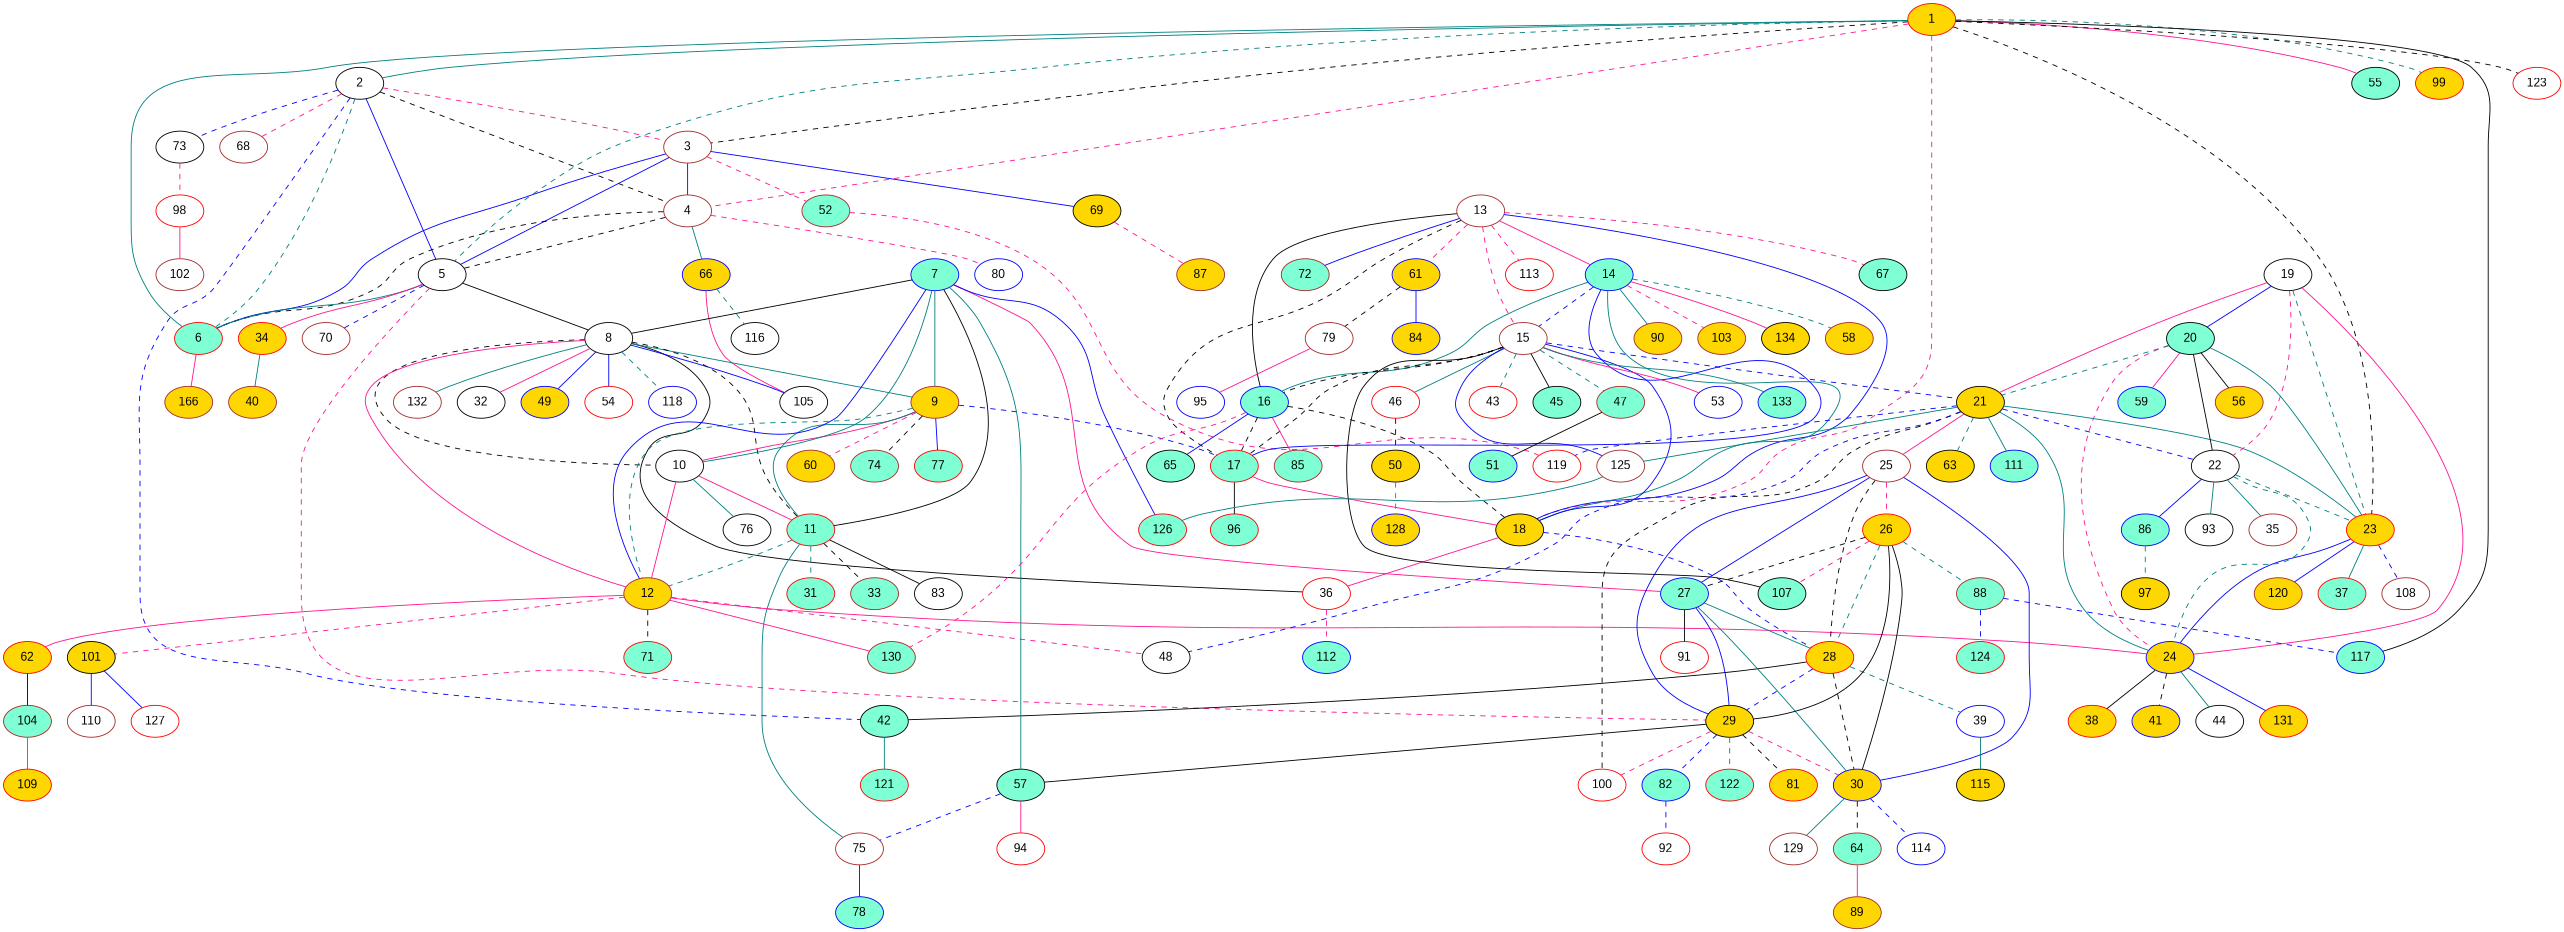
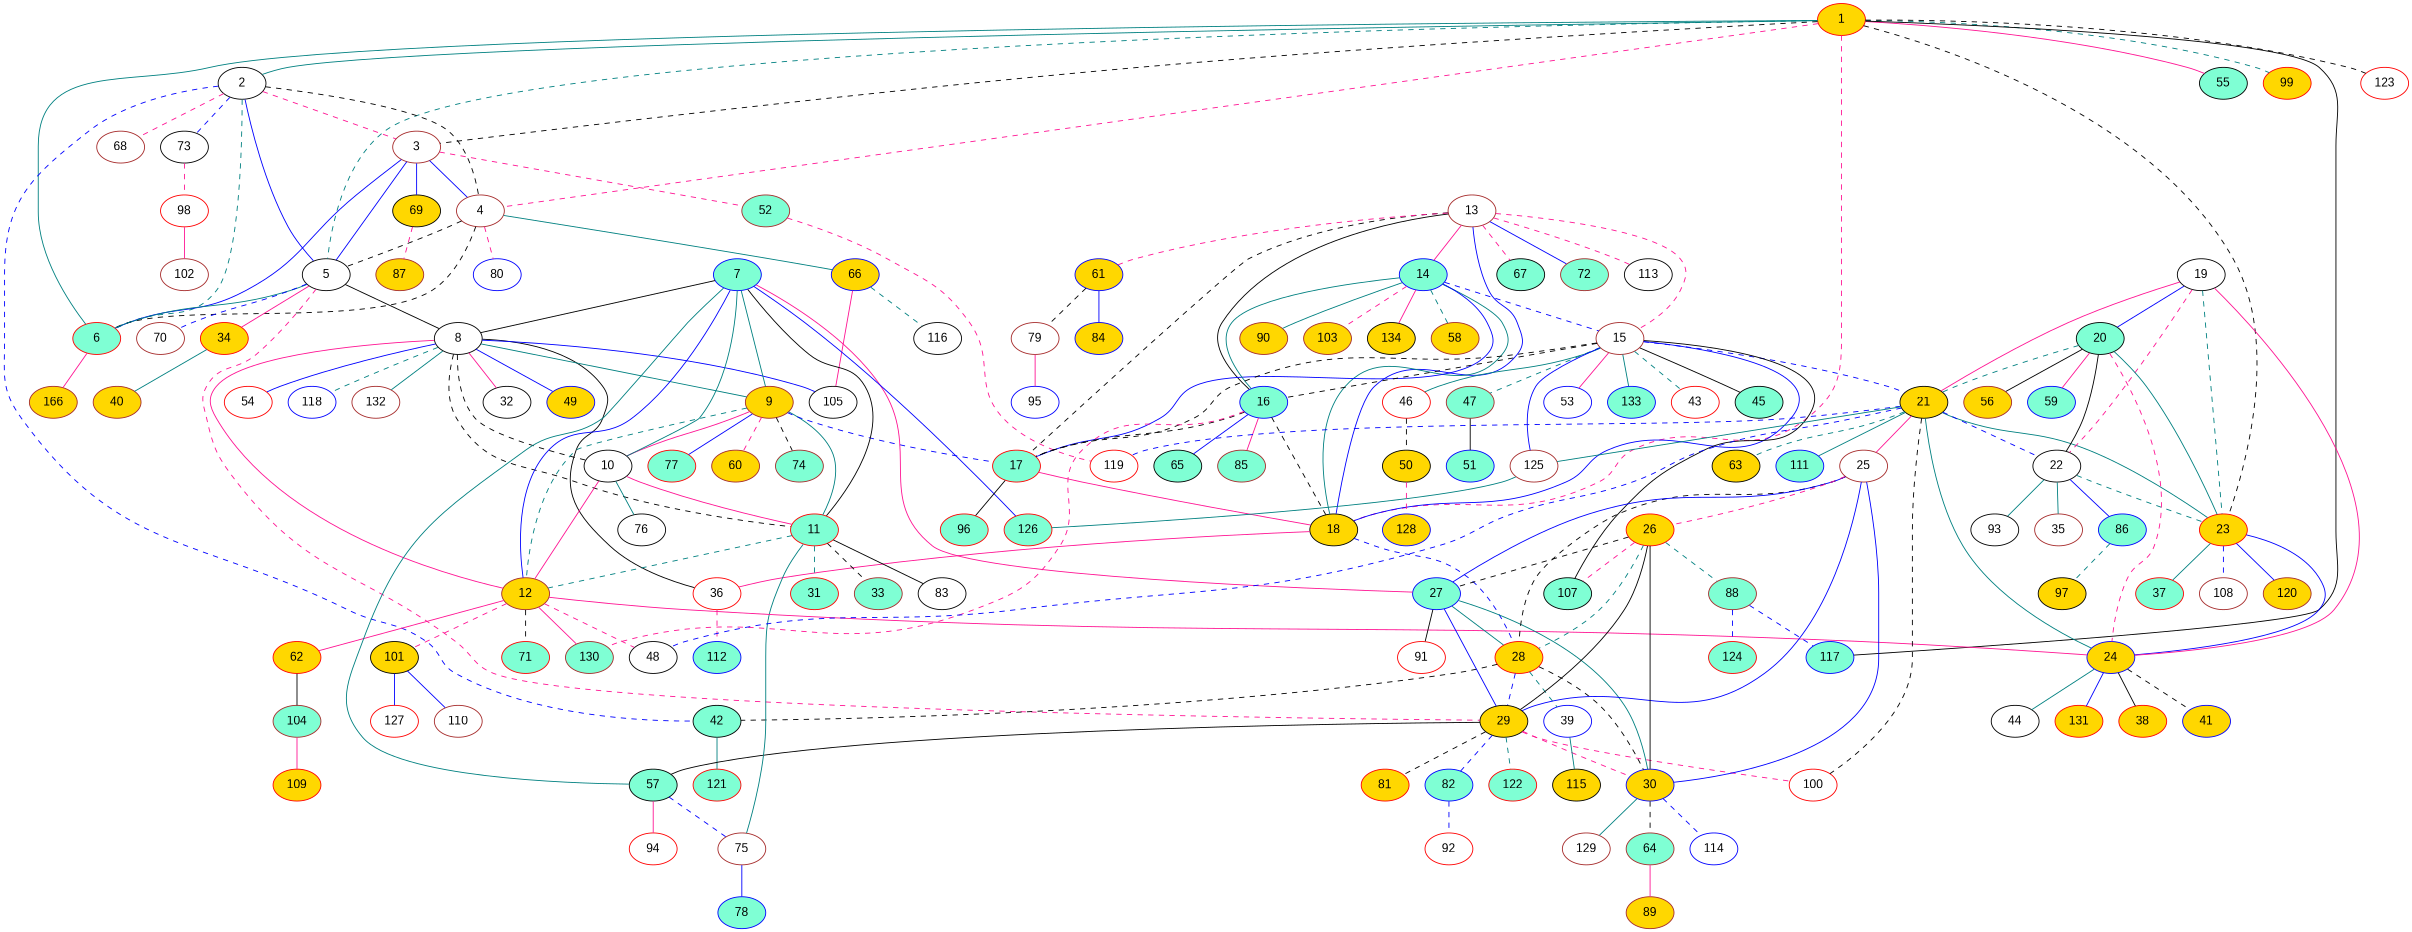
  graph {
    fontname="Liberation Sans"
    node [color=brown fillcolor=white fontname="Liberation Sans" style=filled]
    edge [color=deeppink fontname="Liberation Sans" style=solid]
    1 [color=red fillcolor=gold]
    2 [color=black]
    3
    4
    5 [color=black]
    6 [color=red fillcolor=aquamarine]
    18 [color=black fillcolor=gold]
    23 [color=red fillcolor=gold]
    55 [color=black fillcolor=aquamarine]
    99 [color=red fillcolor=gold]
    117 [color=blue fillcolor=aquamarine]
    123 [color=red]
    42 [color=black fillcolor=aquamarine]
    68
    73 [color=black]
    52 [fillcolor=aquamarine]
    69 [color=black fillcolor=gold]
    66 [color=blue fillcolor=gold]
    80 [color=blue]
    8 [color=black]
    29 [color=black fillcolor=gold]
    34 [color=red fillcolor=gold]
    70
    n24 [fillcolor=gold label=166]
    36 [color=red]
    28 [color=red fillcolor=gold]
    24 [color=blue fillcolor=gold]
    37 [color=red fillcolor=aquamarine]
    108
    120 [fillcolor=gold]
    121 [color=red fillcolor=aquamarine]
    98 [color=red]
    119 [color=red]
    87 [fillcolor=gold]
    105 [color=black]
    116 [color=black]
    9 [fillcolor=gold]
    10 [color=black]
    11 [color=red fillcolor=aquamarine]
    12 [fillcolor=gold]
    32 [color=black]
    49 [color=blue fillcolor=gold]
    54 [color=red]
    118 [color=blue]
    132
    57 [color=black fillcolor=aquamarine]
    100 [color=red]
    30 [color=blue fillcolor=gold]
    81 [color=red fillcolor=gold]
    82 [color=blue fillcolor=aquamarine]
    122 [color=red fillcolor=aquamarine]
    40 [fillcolor=gold]
    7 [color=blue fillcolor=aquamarine]
    27 [color=blue fillcolor=aquamarine]
    126 [color=red fillcolor=aquamarine]
    17 [color=red fillcolor=aquamarine]
    60 [fillcolor=gold]
    74 [fillcolor=aquamarine]
    77 [color=red fillcolor=aquamarine]
    76 [color=black]
    31 [color=red fillcolor=aquamarine]
    33 [fillcolor=aquamarine]
    75
    83 [color=black]
    48 [color=black]
    62 [color=red fillcolor=gold]
    71 [color=red fillcolor=aquamarine]
    101 [color=black fillcolor=gold]
    130 [fillcolor=aquamarine]
    91 [color=red]
    94 [color=red]
    112 [color=blue fillcolor=aquamarine]
    96 [color=red fillcolor=aquamarine]
    78 [color=blue fillcolor=aquamarine]
    38 [color=red fillcolor=gold]
    41 [color=blue fillcolor=gold]
    44 [color=black]
    131 [color=red fillcolor=gold]
    104 [fillcolor=aquamarine]
    110
    127 [color=red]
    13
    14 [color=blue fillcolor=aquamarine]
    15
    16 [color=blue fillcolor=aquamarine]
    61 [color=blue fillcolor=gold]
    67 [color=black fillcolor=aquamarine]
    72 [fillcolor=aquamarine]
-   113 [color=red]
+   113 [color=black]
    58 [fillcolor=gold]
    90 [fillcolor=gold]
    103 [fillcolor=gold]
    134 [color=black fillcolor=gold]
    21 [color=black fillcolor=gold]
    43 [color=red]
    45 [color=black fillcolor=aquamarine]
    46 [color=red]
    47 [fillcolor=aquamarine]
    53 [color=blue]
    107 [color=black fillcolor=aquamarine]
    125
    133 [color=blue fillcolor=aquamarine]
    65 [color=black fillcolor=aquamarine]
    85 [fillcolor=aquamarine]
    79
    84 [color=blue fillcolor=gold]
    22 [color=black]
    25
    63 [color=black fillcolor=gold]
    111 [color=blue fillcolor=aquamarine]
    50 [color=black fillcolor=gold]
    51 [color=blue fillcolor=aquamarine]
    39 [color=blue]
    19 [color=black]
    20 [color=black fillcolor=aquamarine]
    56 [fillcolor=gold]
    59 [color=blue fillcolor=aquamarine]
    35
    86 [color=blue fillcolor=aquamarine]
    93 [color=black]
    26 [color=red fillcolor=gold]
    97 [color=black fillcolor=gold]
    88 [fillcolor=aquamarine]
    64 [fillcolor=aquamarine]
    114 [color=blue]
    129
    124 [color=red fillcolor=aquamarine]
    115 [color=black fillcolor=gold]
    92 [color=red]
    89 [fillcolor=gold]
    128 [color=blue fillcolor=gold]
    95 [color=blue]
    109 [color=red fillcolor=gold]
    102
    1 -- 2 [color=teal]
    1 -- 3 [color=black style=dashed]
    1 -- 4 [style=dashed]
    1 -- 5 [color=teal style=dashed]
    1 -- 6 [color=teal]
    1 -- 18 [style=dashed]
    1 -- 23 [color=black style=dashed]
    1 -- 55
    1 -- 99 [color=teal style=dashed]
    1 -- 117 [color=black]
    1 -- 123 [color=black style=dashed]
    2 -- 3 [style=dashed]
    2 -- 4 [color=black style=dashed]
    2 -- 5 [color=blue]
    2 -- 6 [color=teal style=dashed]
    2 -- 42 [color=blue style=dashed]
    2 -- 68 [style=dashed]
    2 -- 73 [color=blue style=dashed]
    3 -- 4 [color=blue]
    3 -- 5 [color=blue]
    3 -- 6 [color=blue]
    3 -- 52 [style=dashed]
    3 -- 69 [color=blue]
    4 -- 5 [color=black style=dashed]
    4 -- 6 [color=black style=dashed]
    4 -- 66 [color=teal]
    4 -- 80 [style=dashed]
    5 -- 6 [color=teal]
    5 -- 8 [color=black]
    5 -- 29 [style=dashed]
    5 -- 34
    5 -- 70 [color=blue style=dashed]
    6 -- n24
    18 -- 36
    18 -- 28 [color=blue style=dashed]
    23 -- 24 [color=blue]
    23 -- 37 [color=teal]
    23 -- 108 [color=blue style=dashed]
    23 -- 120 [color=blue]
    42 -- 121 [color=teal]
    73 -- 98 [style=dashed]
    52 -- 119 [style=dashed]
    69 -- 87 [style=dashed]
    66 -- 105
    66 -- 116 [color=teal style=dashed]
    8 -- 36 [color=black]
    8 -- 105 [color=blue]
    8 -- 9 [color=teal]
    8 -- 10 [color=black style=dashed]
    8 -- 11 [color=black style=dashed]
    8 -- 12
    8 -- 32
    8 -- 49 [color=blue]
    8 -- 54 [color=blue]
    8 -- 118 [color=teal style=dashed]
    8 -- 132 [color=teal]
    29 -- 57 [color=black]
    29 -- 100 [style=dashed]
    29 -- 30 [style=dashed]
    29 -- 81 [color=black style=dashed]
    29 -- 82 [color=blue style=dashed]
    29 -- 122 [color=teal style=dashed]
    34 -- 40 [color=teal]
    36 -- 112 [style=dashed]
-   28 -- 42 [color=black]
+   28 -- 42 [color=black style=dashed]
    28 -- 29 [color=blue style=dashed]
    28 -- 30 [color=black style=dashed]
    28 -- 39 [color=teal style=dashed]
    24 -- 38 [color=black]
    24 -- 41 [color=black style=dashed]
    24 -- 44 [color=teal]
    24 -- 131 [color=blue]
    98 -- 102
    9 -- 10
    9 -- 11 [color=teal]
    9 -- 12 [color=teal style=dashed]
    9 -- 17 [color=blue style=dashed]
    9 -- 60 [style=dashed]
    9 -- 74 [color=black style=dashed]
    9 -- 77 [color=blue]
    10 -- 11
    10 -- 12
    10 -- 76 [color=teal]
    11 -- 12 [color=teal style=dashed]
    11 -- 31 [color=teal style=dashed]
    11 -- 33 [color=black style=dashed]
    11 -- 75 [color=teal]
    11 -- 83 [color=black]
    12 -- 24
    12 -- 48 [style=dashed]
    12 -- 62
    12 -- 71 [color=black style=dashed]
    12 -- 101 [style=dashed]
    12 -- 130
    57 -- 75 [color=blue style=dashed]
    57 -- 94
    30 -- 64 [color=black style=dashed]
    30 -- 114 [color=blue style=dashed]
    30 -- 129 [color=teal]
    82 -- 92 [color=blue style=dashed]
    7 -- 8 [color=black]
    7 -- 9 [color=teal]
    7 -- 10 [color=teal]
    7 -- 11 [color=black]
    7 -- 12 [color=blue]
    7 -- 57 [color=teal]
    7 -- 27
    7 -- 126 [color=blue]
    27 -- 29 [color=blue]
    27 -- 28 [color=teal]
    27 -- 30 [color=teal]
    27 -- 91 [color=black]
    17 -- 18
    17 -- 96 [color=black]
    75 -- 78 [color=blue]
    62 -- 104 [color=black]
    101 -- 110 [color=blue]
    101 -- 127 [color=blue]
    104 -- 109
    13 -- 18 [color=blue]
    13 -- 17 [color=black style=dashed]
    13 -- 14
    13 -- 15 [style=dashed]
    13 -- 16 [color=black]
    13 -- 61 [style=dashed]
    13 -- 67 [style=dashed]
    13 -- 72 [color=blue]
    13 -- 113 [style=dashed]
    14 -- 18 [color=teal]
    14 -- 17 [color=blue]
    14 -- 15 [color=blue style=dashed]
    14 -- 16 [color=teal]
    14 -- 58 [color=teal style=dashed]
    14 -- 90 [color=teal]
    14 -- 103 [style=dashed]
    14 -- 134
    15 -- 18 [color=blue]
    15 -- 17 [color=black style=dashed]
    15 -- 16 [color=black style=dashed]
    15 -- 21 [color=blue style=dashed]
    15 -- 43 [color=teal style=dashed]
    15 -- 45 [color=black]
    15 -- 46 [color=teal]
    15 -- 47 [color=teal style=dashed]
    15 -- 53
    15 -- 107 [color=black]
    15 -- 125 [color=blue]
    15 -- 133 [color=teal]
    16 -- 18 [color=black style=dashed]
    16 -- 17 [color=black style=dashed]
    16 -- 130 [style=dashed]
    16 -- 65 [color=blue]
    16 -- 85
    61 -- 79 [color=black style=dashed]
    61 -- 84 [color=blue]
    21 -- 23 [color=teal]
    21 -- 24 [color=teal]
    21 -- 119 [color=blue style=dashed]
    21 -- 100 [color=black style=dashed]
    21 -- 48 [color=blue style=dashed]
    21 -- 125 [color=teal]
    21 -- 22 [color=blue style=dashed]
    21 -- 25
    21 -- 63 [color=teal style=dashed]
    21 -- 111 [color=teal]
    46 -- 50 [color=black style=dashed]
    47 -- 51 [color=black]
    125 -- 126 [color=teal]
    79 -- 95
    22 -- 23 [color=teal style=dashed]
-   22 -- 24 [color=teal style=dashed]
    22 -- 35 [color=teal]
    22 -- 86 [color=blue]
    22 -- 93 [color=teal]
    25 -- 29 [color=blue]
    25 -- 28 [color=black style=dashed]
    25 -- 30 [color=blue]
    25 -- 27 [color=blue]
    25 -- 26 [style=dashed]
    50 -- 128 [style=dashed]
    39 -- 115 [color=teal]
    19 -- 23 [color=teal style=dashed]
    19 -- 24
    19 -- 21
    19 -- 22 [style=dashed]
    19 -- 20 [color=blue]
    20 -- 23 [color=teal]
    20 -- 24 [style=dashed]
    20 -- 21 [color=teal style=dashed]
    20 -- 22 [color=black]
    20 -- 56 [color=black]
    20 -- 59
    86 -- 97 [color=teal style=dashed]
    26 -- 29 [color=black]
    26 -- 28 [color=teal style=dashed]
    26 -- 30 [color=black]
    26 -- 27 [color=black style=dashed]
    26 -- 107 [style=dashed]
    26 -- 88 [color=teal style=dashed]
    88 -- 117 [color=blue style=dashed]
    88 -- 124 [color=blue style=dashed]
    64 -- 89
  }
